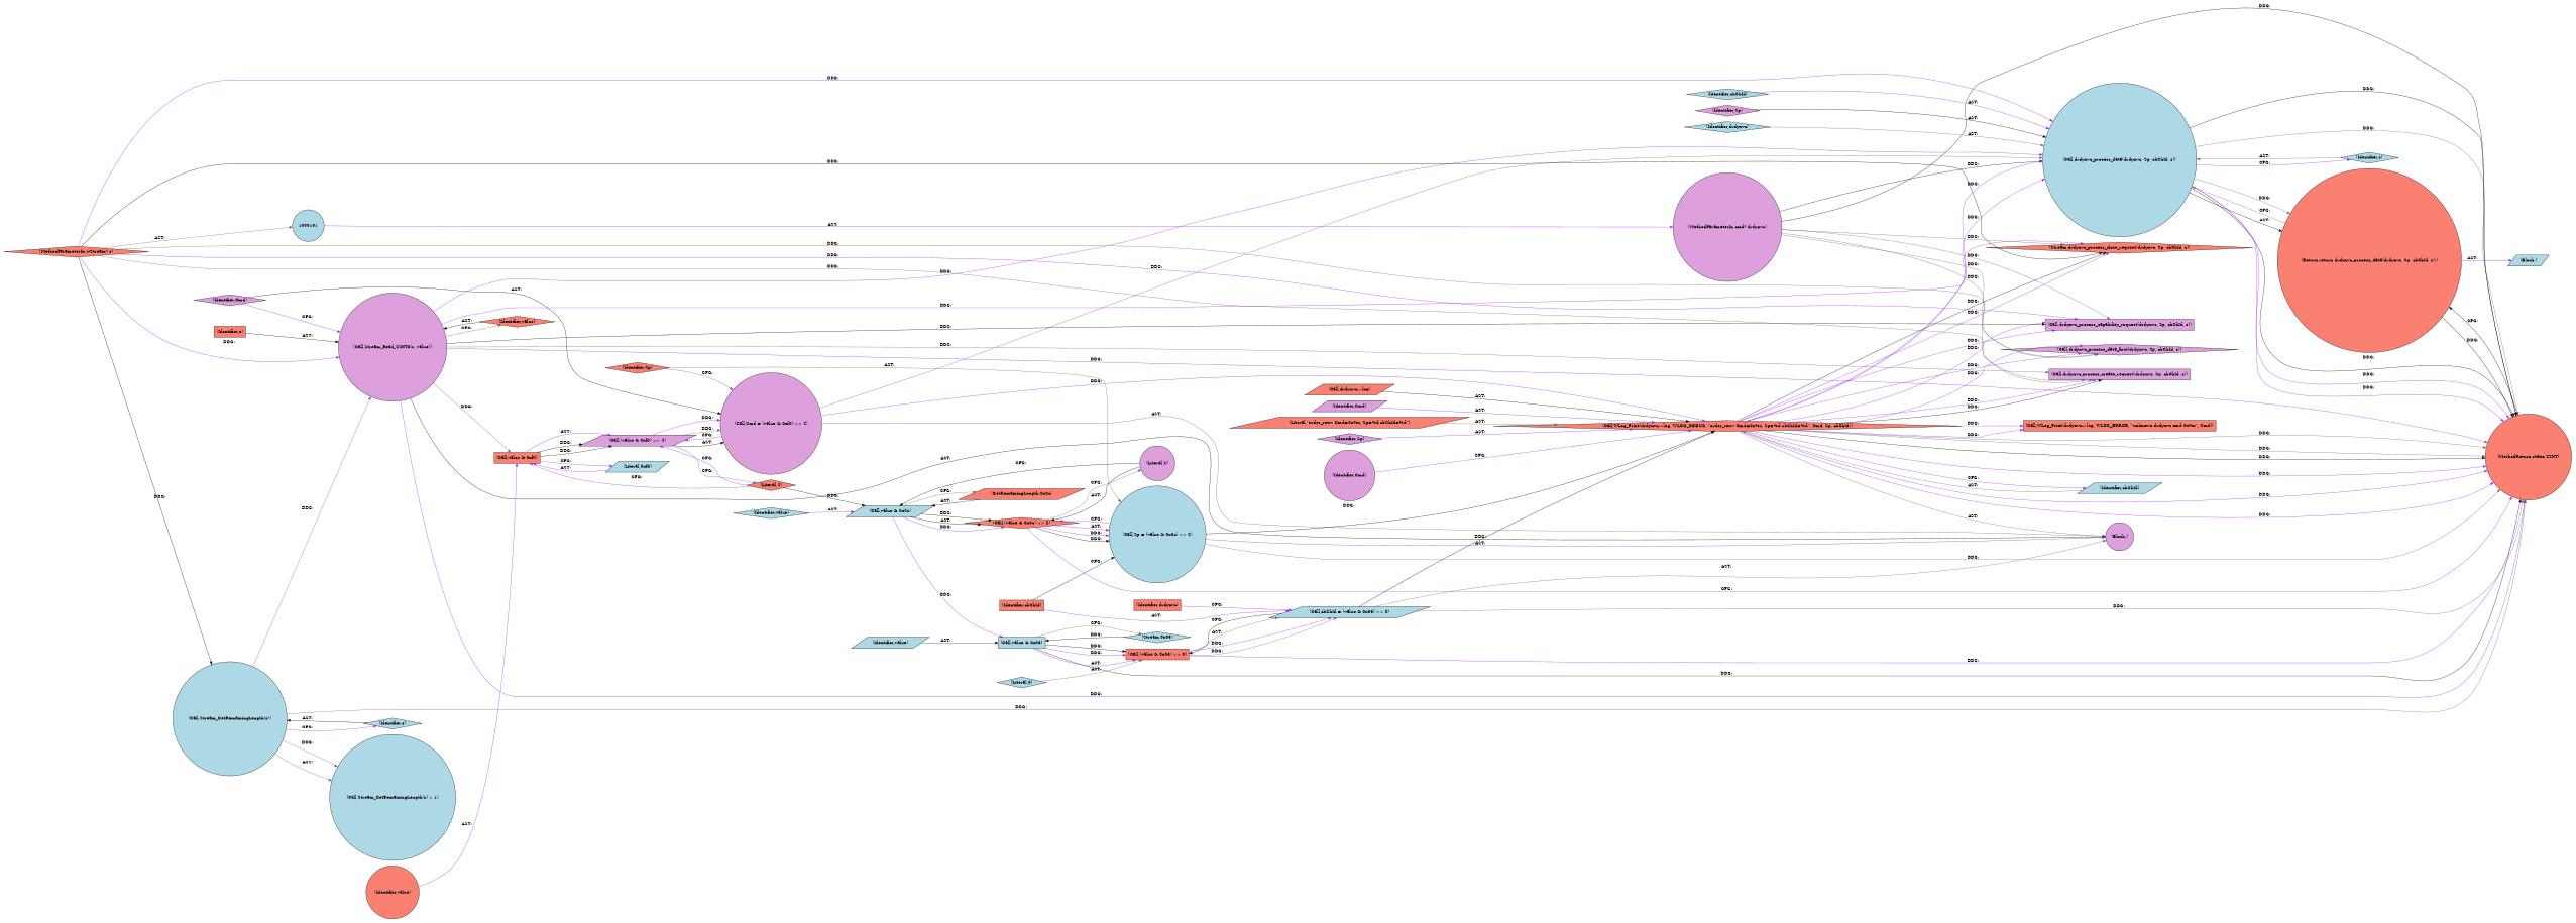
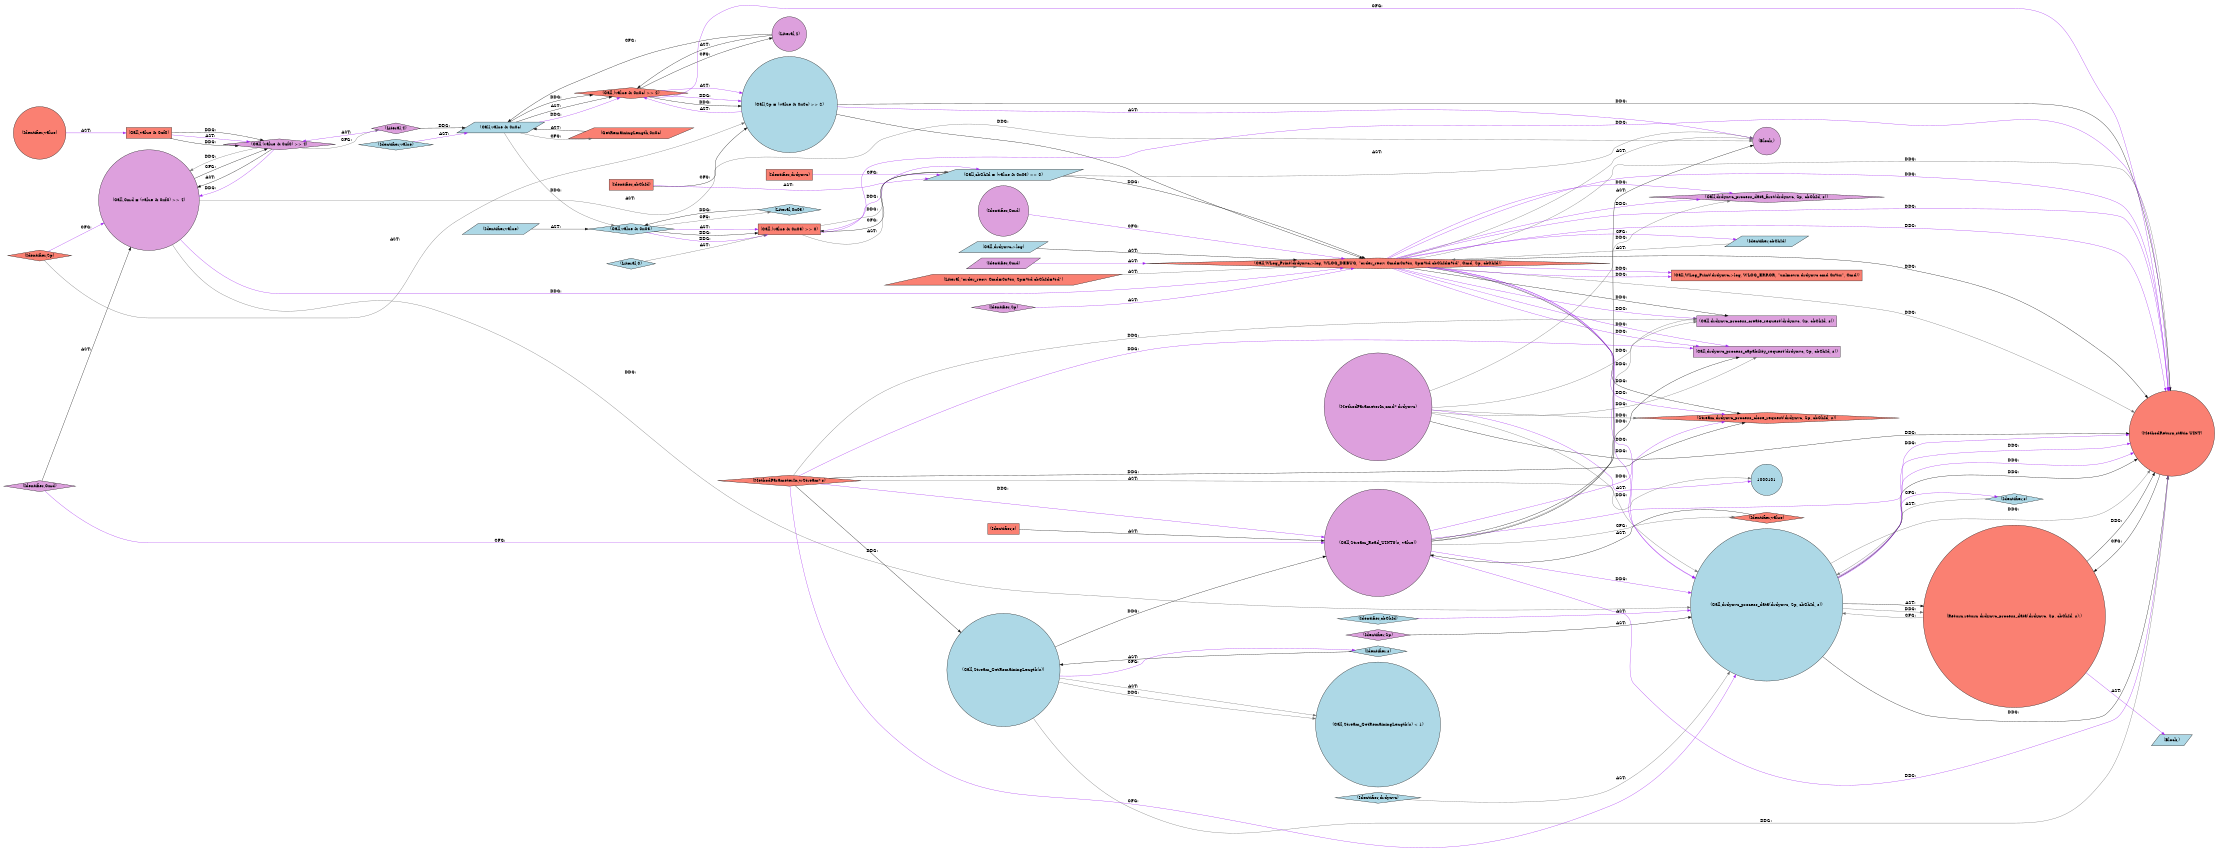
  digraph {
    rankdir=LR
    node [fillcolor=lightblue shape=diamond style=filled]
    edge [color=purple]
    n1 [label="(Call,drdynvc_process_data(drdynvc, Sp, cbChId, s))" shape=circle]
    n2 [fillcolor=salmon label="(Return,return drdynvc_process_data(drdynvc, Sp, cbChId, s);)" shape=circle]
    n3 [label="(Identifier,s)"]
    n4 [fillcolor=salmon label="(MethodReturn,static UINT)" shape=circle]
    n5 [label="(Block,)" shape=parallelogram]
    n6 [fillcolor=plum label="(MethodParameterIn,cmd* drdynvc)" shape=circle]
    n7 [fillcolor=plum label="(Call,drdynvc_process_capability_request(drdynvc, Sp, cbChId, s))" shape=box]
    n8 [fillcolor=plum label="(Call,drdynvc_process_create_request(drdynvc, Sp, cbChId, s))" shape=box]
    n9 [fillcolor=salmon label="(Stream,drdynvc_process_close_request(drdynvc, Sp, cbChId, s))"]
    n10 [fillcolor=plum label="(Call,drdynvc_process_data_first(drdynvc, Sp, cbChId, s))"]
    n11 [label=1000101 shape=circle]
    n12 [fillcolor=salmon label="(Call,WLog_Print(drdynvc->log, WLOG_DEBUG, \"order_recv: Cmd=0x%x, Sp=%d cbChId=%d\", Cmd, Sp, cbChId))"]
    n13 [fillcolor=salmon label="(Call,WLog_Print(drdynvc->log, WLOG_ERROR, \"unknown drdynvc cmd 0x%x\", Cmd))" shape=box]
    n14 [fillcolor=plum label="(Block,)" shape=circle]
    n15 [label="(Identifier,cbChId)" shape=parallelogram]
    n16 [fillcolor=plum label="(Call,Cmd = (value & 0xf0) >> 4)" shape=circle]
-   n17 [fillcolor=plum label="(Call,(value & 0xf0) >> 4)" shape=parallelogram]
-   n18 [fillcolor=salmon label="(Literal,4)"]
+   n17 [fillcolor=plum label="(Call,(value & 0xf0) >> 4)"]
+   n18 [fillcolor=plum label="(Literal,4)"]
    n19 [fillcolor=salmon label="(Call,value & 0xf0)" shape=box]
    n20 [label="(Call,value & 0x0c)" shape=parallelogram]
-   n21 [label="(Literal,0xf0)" shape=parallelogram]
    n22 [fillcolor=salmon label="(Call,(value & 0x0c) >> 2)"]
-   n23 [label="(Call,value & 0x03)" shape=box]
+   n23 [label="(Call,value & 0x03)"]
    n24 [fillcolor=salmon label="(GetRemainingLength,0x0c)" shape=parallelogram]
    n25 [fillcolor=plum label="(Call,Stream_Read_UINT8(s, value))" shape=circle]
    n26 [fillcolor=salmon label="(Identifier,value)"]
    n27 [label="(Call,Stream_GetRemainingLength(s))" shape=circle]
    n28 [label="(Identifier,s)"]
    n29 [label="(Call,Stream_GetRemainingLength(s) < 1)" shape=circle]
    n30 [fillcolor=salmon label="(MethodParameterIn,wStream* s)"]
    n31 [label="(Call,Sp = (value & 0x0c) >> 2)" shape=circle]
    n32 [fillcolor=plum label="(Literal,2)" shape=circle]
    n33 [fillcolor=salmon label="(Call,(value & 0x03) >> 0)" shape=box]
-   n34 [label="(Stream,0x03)"]
+   n34 [label="(Literal,0x03)"]
    n35 [label="(Call,cbChId = (value & 0x03) >> 0)" shape=parallelogram]
    n36 [label="(Literal,0)"]
    n37 [fillcolor=salmon label="(Identifier,s)" shape=box]
    n38 [fillcolor=salmon label="(Identifier,cbChId)" shape=box]
    n39 [label="(Identifier,cbChId)"]
    n40 [fillcolor=salmon label="(Identifier,drdynvc)" shape=box]
    n41 [fillcolor=plum label="(Identifier,Cmd)"]
-   n42 [fillcolor=salmon label="(Call,drdynvc->log)" shape=parallelogram]
+   n42 [label="(Call,drdynvc->log)" shape=parallelogram]
    n43 [fillcolor=plum label="(Identifier,Cmd)" shape=parallelogram]
    n44 [label="(Identifier,value)"]
    n45 [fillcolor=salmon label="(Literal,\"order_recv: Cmd=0x%x, Sp=%d cbChId=%d\")" shape=parallelogram]
    n46 [fillcolor=salmon label="(Identifier,Sp)"]
    n47 [fillcolor=plum label="(Identifier,Sp)"]
    n48 [fillcolor=plum label="(Identifier,Sp)"]
    n49 [label="(Identifier,drdynvc)"]
    n50 [fillcolor=plum label="(Identifier,Cmd)" shape=circle]
    n51 [fillcolor=salmon label="(Identifier,value)" shape=circle]
    n52 [label="(Identifier,value)" shape=parallelogram]
    n1 -> n2 [color=black label="AST: "]
    n1 -> n2 [color=gray40 label="DDG: "]
    n1 -> n3 [label="CFG: "]
    n1 -> n4 [color=black label="DDG: "]
    n1 -> n4 [label="DDG: "]
    n1 -> n4 [label="DDG: "]
    n1 -> n4 [color=black label="DDG: "]
    n1 -> n4 [color=gray40 label="DDG: "]
    n2 -> n1 [color=gray40 label="CFG: "]
    n2 -> n4 [color=black label="DDG: "]
    n2 -> n5 [label="AST: "]
    n3 -> n1 [color=gray40 label="AST: "]
    n4 -> n2 [color=black label="CFG: "]
-   n6 -> n1 [color=black label="DDG: "]
+   n6 -> n1 [color=gray40 label="DDG: "]
    n6 -> n4 [color=black label="DDG: "]
    n6 -> n7 [color=gray40 label="DDG: "]
    n6 -> n8 [color=gray40 label="DDG: "]
    n6 -> n9 [color=gray40 label="DDG: "]
    n6 -> n10 [color=gray40 label="DDG: "]
-   n11 -> n6 [label="AST: "]
+   n6 -> n11 [label="AST: "]
    n12 -> n1 [label="DDG: "]
    n12 -> n1 [label="DDG: "]
    n12 -> n4 [color=gray40 label="DDG: "]
    n12 -> n4 [color=gray40 label="DDG: "]
    n12 -> n4 [label="DDG: "]
    n12 -> n4 [label="DDG: "]
    n12 -> n4 [label="DDG: "]
    n12 -> n4 [color=black label="DDG: "]
    n12 -> n7 [label="DDG: "]
    n12 -> n7 [label="DDG: "]
    n12 -> n8 [label="DDG: "]
    n12 -> n8 [color=black label="DDG: "]
    n12 -> n9 [color=black label="DDG: "]
    n12 -> n9 [label="DDG: "]
    n12 -> n10 [label="DDG: "]
    n12 -> n10 [label="DDG: "]
    n12 -> n13 [label="DDG: "]
    n12 -> n13 [label="DDG: "]
    n12 -> n14 [color=gray40 label="AST: "]
    n12 -> n15 [label="CFG: "]
    n15 -> n12 [color=gray40 label="AST: "]
    n16 -> n1 [color=gray40 label="DDG: "]
    n16 -> n12 [label="DDG: "]
    n16 -> n14 [color=gray40 label="AST: "]
-   n16 -> n17 [label="CFG: "]
+   n16 -> n17 [color=black label="CFG: "]
    n17 -> n16 [color=black label="AST: "]
    n17 -> n16 [label="DDG: "]
    n17 -> n16 [color=gray40 label="DDG: "]
    n17 -> n18 [color=gray40 label="CFG: "]
-   n18 -> n17 [label="CFG: "]
-   n18 -> n19 [label="CFG: "]
+   n18 -> n17 [label="AST: "]
    n18 -> n20 [color=black label="DDG: "]
    n19 -> n17 [label="AST: "]
    n19 -> n17 [color=black label="DDG: "]
    n19 -> n17 [color=black label="DDG: "]
-   n19 -> n21 [label="CFG: "]
    n20 -> n22 [color=black label="AST: "]
    n20 -> n22 [label="DDG: "]
    n20 -> n22 [color=black label="DDG: "]
-   n20 -> n23 [label="DDG: "]
+   n20 -> n23 [color=gray40 label="DDG: "]
    n20 -> n24 [color=gray40 label="CFG: "]
-   n21 -> n19 [label="AST: "]
    n22 -> n4 [label="CFG: "]
    n22 -> n31 [label="AST: "]
    n22 -> n31 [label="DDG: "]
    n22 -> n31 [color=black label="DDG: "]
-   n22 -> n32 [color=gray40 label="CFG: "]
-   n23 -> n4 [color=black label="DDG: "]
+   n22 -> n32 [color=black label="CFG: "]
    n23 -> n33 [label="AST: "]
    n23 -> n33 [color=black label="DDG: "]
    n23 -> n33 [label="DDG: "]
    n23 -> n34 [color=gray40 label="CFG: "]
    n24 -> n20 [color=black label="AST: "]
    n25 -> n1 [label="DDG: "]
    n25 -> n4 [label="DDG: "]
    n25 -> n4 [label="DDG: "]
    n25 -> n7 [color=black label="DDG: "]
    n25 -> n8 [color=gray40 label="DDG: "]
    n25 -> n9 [label="DDG: "]
    n25 -> n14 [color=black label="AST: "]
-   n25 -> n19 [color=gray40 label="DDG: "]
    n25 -> n26 [color=gray40 label="CFG: "]
    n26 -> n25 [color=black label="AST: "]
    n27 -> n4 [color=gray40 label="DDG: "]
-   n27 -> n25 [color=gray40 label="DDG: "]
+   n27 -> n25 [color=black label="DDG: "]
    n27 -> n28 [label="CFG: "]
    n27 -> n29 [color=gray40 label="AST: "]
    n27 -> n29 [color=gray40 label="DDG: "]
    n28 -> n27 [color=black label="AST: "]
-   n30 -> n1 [label="DDG: "]
+   n30 -> n1 [label="CFG: "]
    n30 -> n7 [label="DDG: "]
    n30 -> n8 [color=gray40 label="DDG: "]
    n30 -> n9 [color=black label="DDG: "]
-   n30 -> n10 [color=gray40 label="DDG: "]
    n30 -> n11 [color=gray40 label="AST: "]
    n30 -> n25 [label="DDG: "]
    n30 -> n27 [color=black label="DDG: "]
-   n31 -> n4 [color=gray40 label="DDG: "]
+   n31 -> n4 [color=black label="DDG: "]
    n31 -> n12 [color=black label="DDG: "]
    n31 -> n14 [label="AST: "]
-   n31 -> n22 [label="CFG: "]
+   n31 -> n22 [label="AST: "]
    n32 -> n20 [color=black label="CFG: "]
    n32 -> n22 [color=black label="AST: "]
    n33 -> n4 [label="DDG: "]
    n33 -> n35 [color=gray40 label="AST: "]
    n33 -> n35 [label="DDG: "]
    n33 -> n35 [color=gray40 label="DDG: "]
    n34 -> n23 [color=black label="DDG: "]
-   n35 -> n4 [color=gray40 label="DDG: "]
    n35 -> n12 [color=black label="DDG: "]
    n35 -> n14 [color=gray40 label="AST: "]
    n35 -> n33 [color=black label="CFG: "]
    n36 -> n33 [color=gray40 label="AST: "]
    n37 -> n25 [color=black label="AST: "]
    n38 -> n31 [color=black label="CFG: "]
    n38 -> n35 [label="AST: "]
    n39 -> n1 [label="AST: "]
    n40 -> n35 [label="CFG: "]
    n41 -> n16 [color=black label="AST: "]
    n41 -> n25 [label="CFG: "]
    n42 -> n12 [color=black label="AST: "]
    n43 -> n12 [label="AST: "]
    n44 -> n20 [label="AST: "]
    n45 -> n12 [color=gray40 label="AST: "]
    n46 -> n16 [label="CFG: "]
    n46 -> n31 [color=gray40 label="AST: "]
    n47 -> n1 [color=black label="AST: "]
    n48 -> n12 [label="AST: "]
    n49 -> n1 [color=gray40 label="AST: "]
    n50 -> n12 [label="CFG: "]
    n51 -> n19 [label="AST: "]
    n52 -> n23 [color=black label="AST: "]
  }
